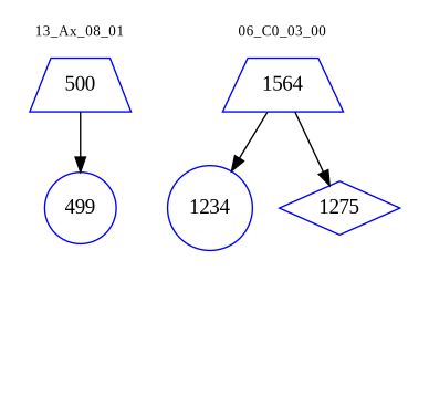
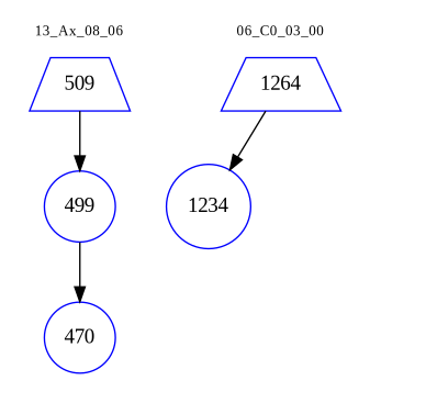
  digraph {
    fontname="Liberation Serif"
    node [color=blue fontname="Liberation Serif" shape=circle]
    edge [color=black fontname="Liberation Serif"]
    n1 [label=499]
-   n3 [label=500 shape=trapezium]
-   n4 [label=1564 shape=trapezium]
+   n2 [label=470]
+   n3 [label=509 shape=trapezium]
+   n4 [label=1264 shape=trapezium]
    n5 [label=1234]
-   n6 [label=1275 shape=diamond]
    subgraph cluster_1 {
      color=white
      fontsize=10
-     label="13_Ax_08_01"
+     label="13_Ax_08_06"
      n1
+     n2
      n3
    }
    subgraph cluster_2 {
      color=white
      fontsize=10
      label="06_C0_03_00"
      n4
      n5
-     n6
    }
+   n1 -> n2
    n3 -> n1
    n4 -> n5
-   n4 -> n6
  }
